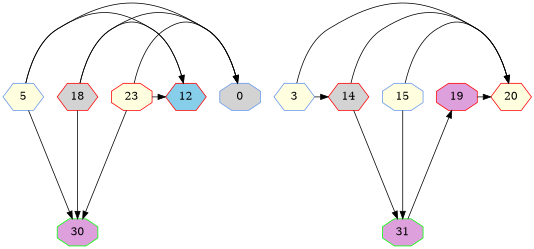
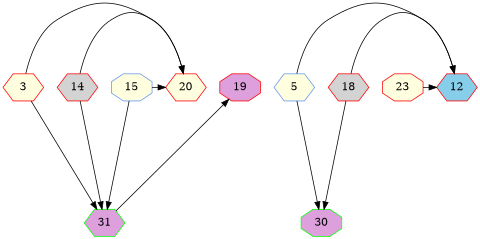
  digraph {
    ranksep=2.0
    node [color=red fillcolor=lightyellow shape=hexagon style=filled]
-   0 [color=cornflowerblue fillcolor=lightgrey shape=octagon]
-   3 [color=cornflowerblue]
+   3
    5 [color=cornflowerblue]
    12 [fillcolor=skyblue]
    14 [fillcolor=lightgrey]
    15 [color=cornflowerblue shape=octagon]
    18 [fillcolor=lightgrey]
    19 [fillcolor=plum shape=octagon]
    20
    23 [shape=octagon]
    30 [color=green fillcolor=plum shape=octagon]
-   31 [color=green fillcolor=plum shape=octagon]
+   31 [color=green fillcolor=plum]
    subgraph sub_1 {
      rank=same
-     0
      3
      5
      12
      14
      15
      18
      19
      20
      23
    }
    subgraph sub_2 {
      rank=same
    }
    subgraph sub_3 {
      rank=same
      30
      31
    }
    3 -> 20
-   3 -> 14
-   5 -> 0
+   3 -> 31
    5 -> 12
    5 -> 30
    14 -> 20
    14 -> 31
    15 -> 20
    15 -> 31
-   18 -> 0
    18 -> 12
    18 -> 30
-   19 -> 20
-   23 -> 0
    23 -> 12
-   23 -> 30
    31 -> 19
  }
